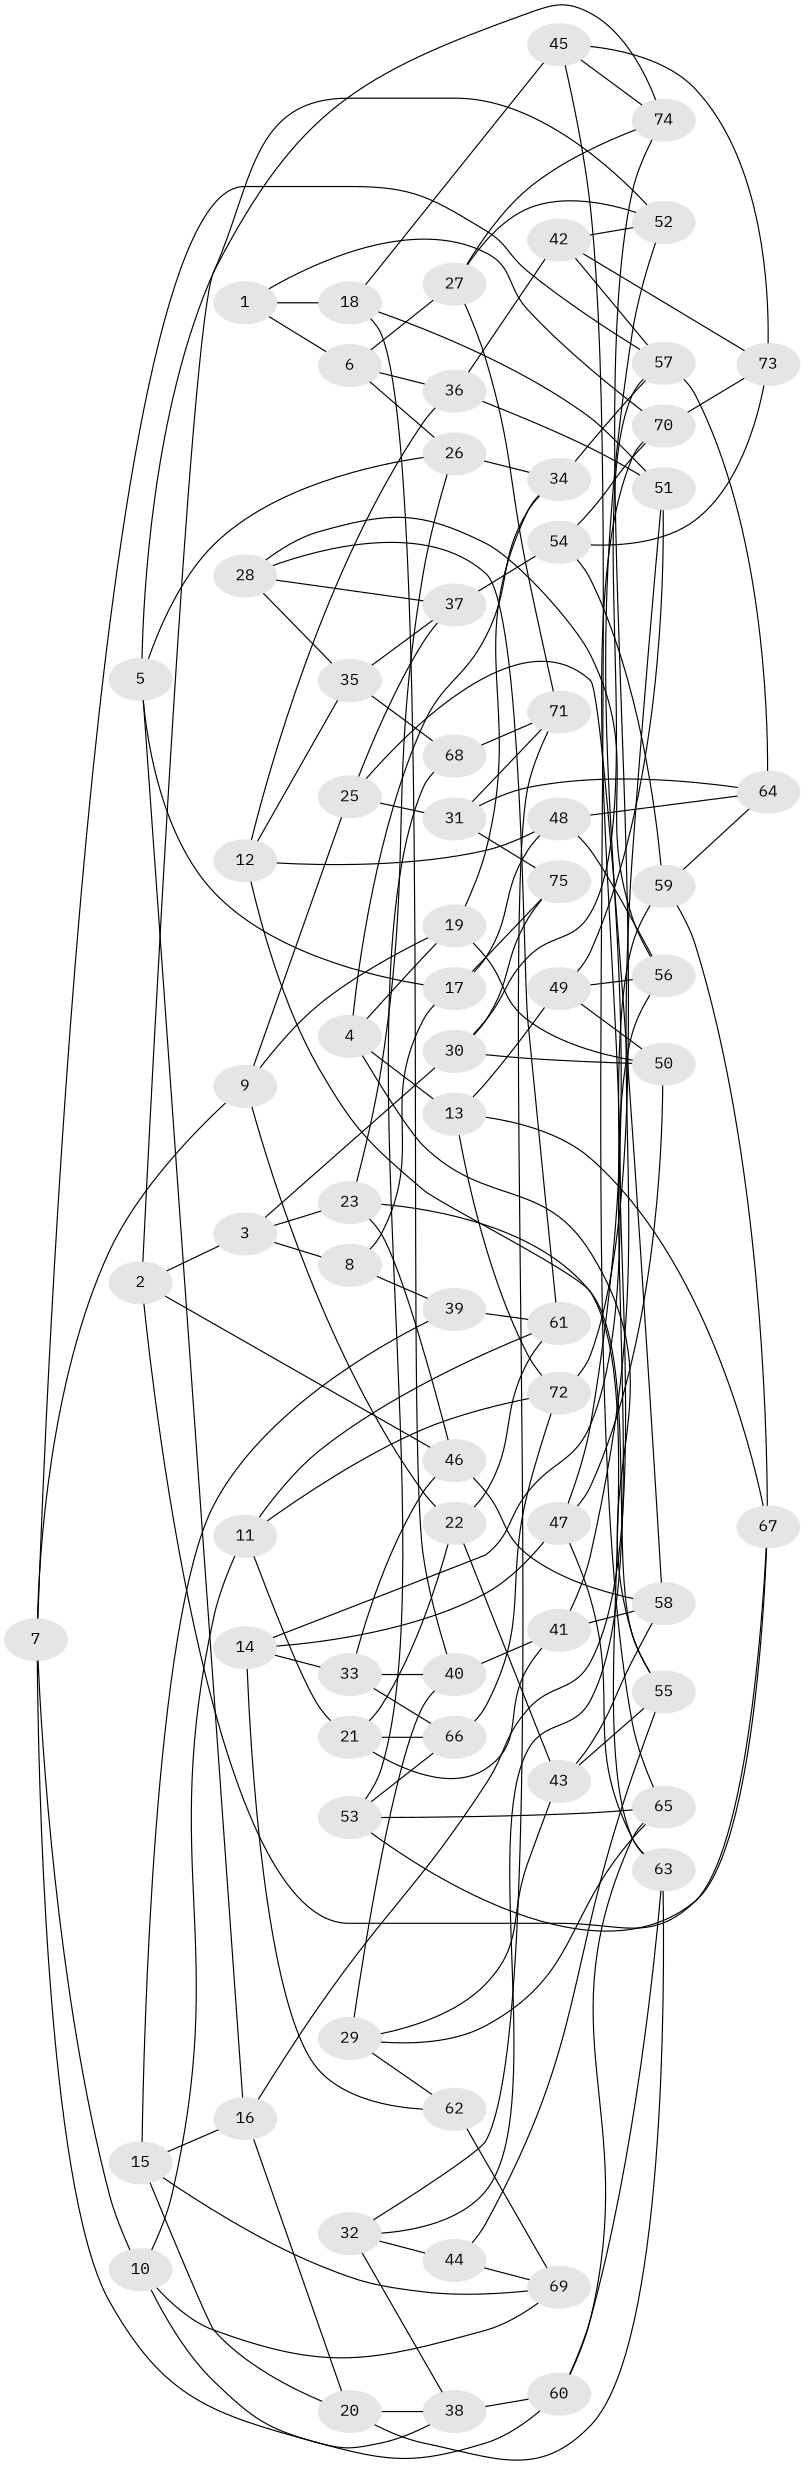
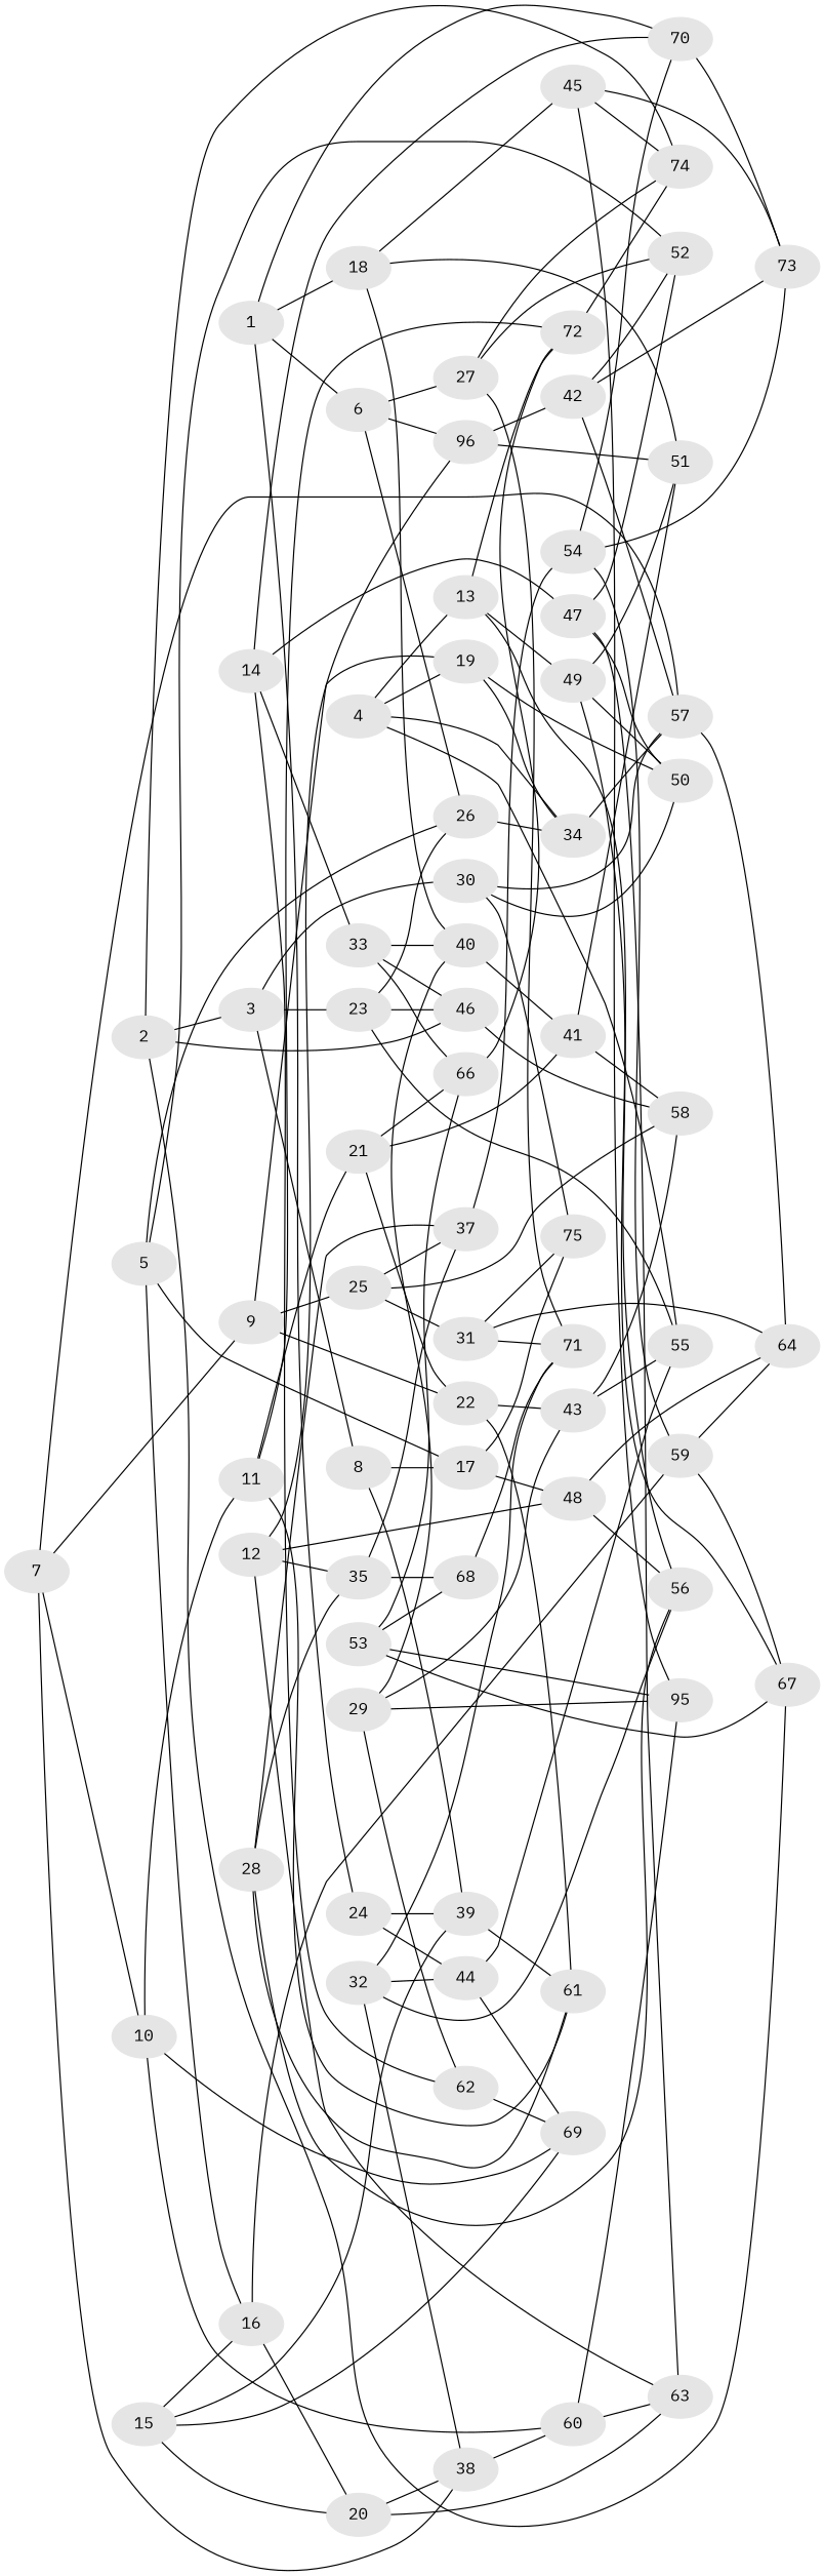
  graph {
    fontname="IBM Plex Mono"
    rankdir=LR
    node [color=gray90 fontname="IBM Plex Mono" style=filled]
    edge [fontname="IBM Plex Mono"]
    1
    6
    18
+   24
    70
    26
    27
-   36
+   36 [label=96]
    40
    45
    51
    39
    44
    73
    2
    3
    46
    67
    74
    8
    23
    30
    58
    17
    55
    57
    75
    50
    4
    13
    19
    34
    72
    49
    5
    16
    52
    20
    59
    48
    71
    42
    7
    9
    10
    38
    22
    25
    11
    60
    69
    64
    61
    62
    43
    31
    37
    21
    63
-   65
+   65 [label=95]
    41
    66
    12
    35
    68
    56
    14
    33
    47
    15
    54
    28
    29
    32
    53
    1 -- 6
    1 -- 18
+   1 -- 24
    1 -- 70
    6 -- 26
    6 -- 27
    6 -- 36
    18 -- 40
    18 -- 45
    18 -- 51
+   24 -- 39
+   24 -- 44
    70 -- 73
    26 -- 34
    27 -- 74
    27 -- 52
    27 -- 71
    36 -- 51
    36 -- 42
    40 -- 41
    45 -- 73
    45 -- 74
    45 -- 65
    39 -- 61
    44 -- 55
    44 -- 69
    2 -- 3
    2 -- 46
    2 -- 67
    2 -- 74
    3 -- 8
    3 -- 23
    3 -- 30
    46 -- 58
    8 -- 39
    8 -- 17
    23 -- 26
    23 -- 46
    23 -- 55
    30 -- 57
    30 -- 75
    30 -- 50
    17 -- 75
    17 -- 48
    57 -- 64
    4 -- 55
    4 -- 13
    4 -- 19
    4 -- 34
    13 -- 67
    13 -- 72
    13 -- 49
    19 -- 50
    19 -- 34
    34 -- 57
    72 -- 74
    49 -- 51
    49 -- 50
    49 -- 56
    5 -- 26
    5 -- 17
    5 -- 16
    5 -- 52
    16 -- 20
    16 -- 59
    20 -- 38
    20 -- 63
    59 -- 67
    59 -- 64
    48 -- 64
    48 -- 56
    42 -- 73
    42 -- 57
    42 -- 52
    7 -- 57
    7 -- 9
    7 -- 10
    7 -- 38
    9 -- 19
    9 -- 22
    9 -- 25
    10 -- 11
    10 -- 60
    10 -- 69
    38 -- 60
    22 -- 61
    22 -- 43
    25 -- 58
    25 -- 31
    25 -- 37
    11 -- 72
    11 -- 61
    11 -- 21
    60 -- 63
    60 -- 65
    62 -- 69
    43 -- 58
    43 -- 55
    31 -- 75
    31 -- 71
    31 -- 64
    37 -- 54
    21 -- 22
    21 -- 41
    21 -- 66
    41 -- 51
    41 -- 58
    66 -- 72
    12 -- 36
    12 -- 48
    12 -- 63
    12 -- 35
    35 -- 37
    35 -- 68
    68 -- 71
    14 -- 70
    14 -- 62
    14 -- 33
    14 -- 47
    33 -- 40
    33 -- 46
    33 -- 66
    47 -- 50
    47 -- 52
    47 -- 63
    15 -- 39
    15 -- 16
    15 -- 20
    15 -- 69
    54 -- 70
    54 -- 73
    54 -- 59
    28 -- 61
    28 -- 37
    28 -- 35
    28 -- 56
    29 -- 40
    29 -- 62
    29 -- 43
    29 -- 65
    32 -- 44
    32 -- 71
    32 -- 38
    32 -- 56
    53 -- 67
    53 -- 65
    53 -- 66
    53 -- 68
  }
